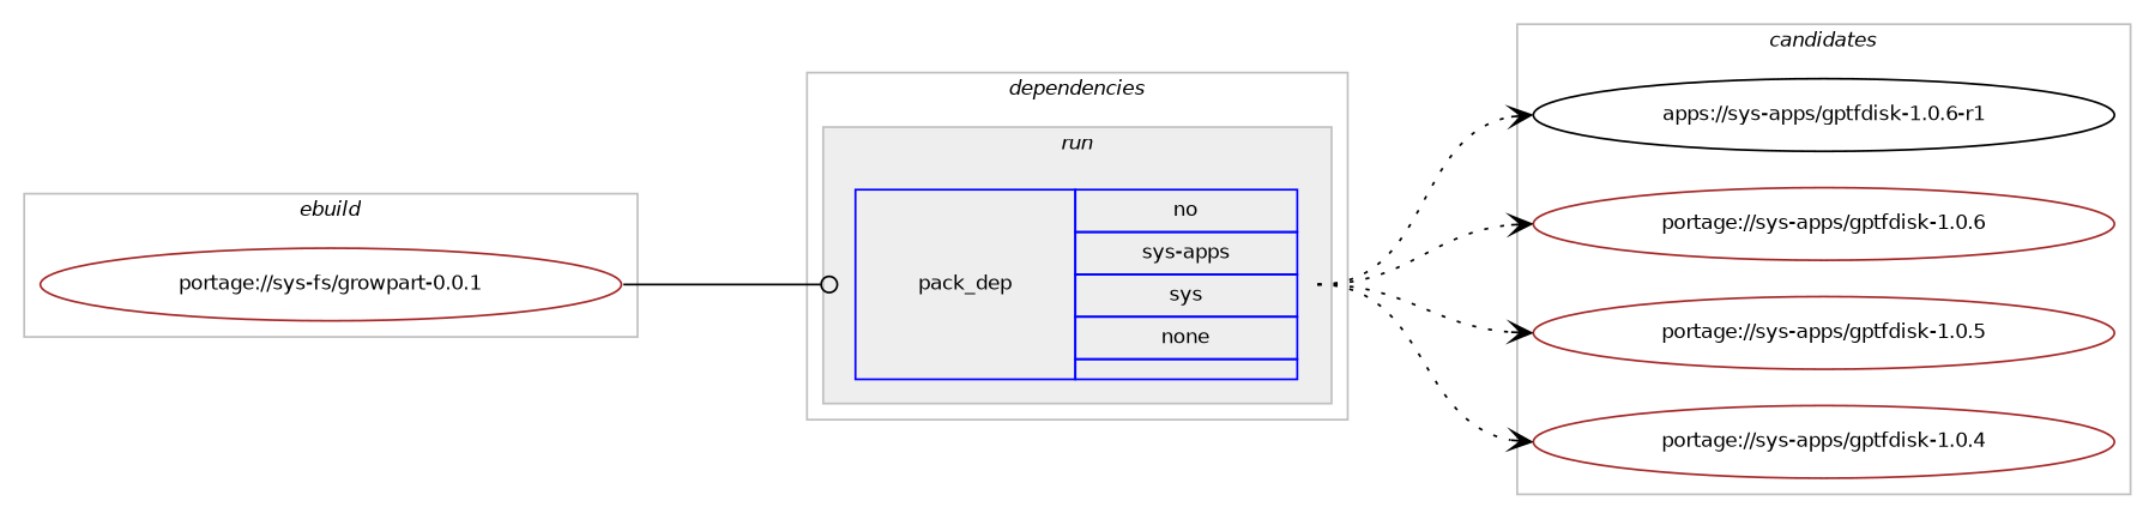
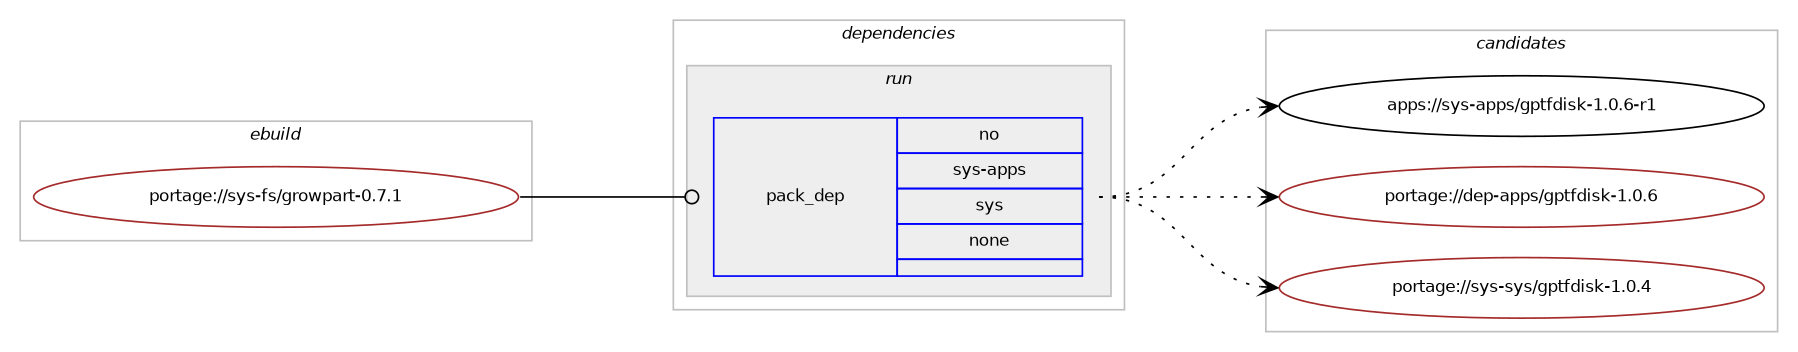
  digraph {
    compound=true
    concentrate=true
    fontname=Helvetica
    fontsize=10
    newrank=true
    rankdir=LR
    ranksep=1.5
    node [color=brown fontname=Helvetica fontsize=10]
    edge [arrowhead=vee headport=w style=dotted tailport=e weight=100]
-   n1 [label="portage://sys-fs/growpart-0.0.1" width=4]
+   n1 [label="portage://sys-fs/growpart-0.7.1" width=4]
    n2 [color=blue label=<<TABLE BORDER="0" CELLBORDER="1" CELLSPACING="0" CELLPADDING="4" WIDTH="220"><TR><TD ROWSPAN="6" CELLPADDING="30">pack_dep</TD></TR><TR><TD WIDTH="110">no</TD></TR><TR><TD>sys-apps</TD></TR><TR><TD>sys</TD></TR><TR><TD>none</TD></TR><TR><TD></TD></TR></TABLE>> shape=none]
    n3 [color=black label="apps://sys-apps/gptfdisk-1.0.6-r1" width=4]
-   n4 [label="portage://sys-apps/gptfdisk-1.0.6" width=4]
-   n5 [label="portage://sys-apps/gptfdisk-1.0.5" width=4]
-   n6 [label="portage://sys-apps/gptfdisk-1.0.4" width=4]
+   n4 [label="portage://dep-apps/gptfdisk-1.0.6" width=4]
+   n6 [label="portage://sys-sys/gptfdisk-1.0.4" width=4]
    subgraph cluster_1 {
      color=gray
      label=<<i>ebuild</i>>
      rank=same
      n1
    }
    subgraph cluster_2 {
      color=gray
      label=<<i>dependencies</i>>
      subgraph cluster_3 {
        color=gray
        fillcolor="#eeeeee"
        label=<<i>compile</i>>
        style=filled
      }
      subgraph cluster_4 {
        color=gray
        fillcolor="#eeeeee"
        label=<<i>compile and run</i>>
        style=filled
      }
      subgraph cluster_5 {
        color=gray
        fillcolor="#eeeeee"
        label=<<i>run</i>>
        style=filled
        subgraph sub_6 {
          color=gray
          fillcolor="#eeeeee"
          label=<<i>run</i>>
          style=filled
          n2
        }
      }
    }
    subgraph cluster_7 {
      color=gray
      label=<<i>candidates</i>>
      rank=same
      subgraph sub_8 {
        color=black
        label=<<i>candidates</i>>
        nodesep=1
        rank=same
        n3
        n4
-       n5
        n6
      }
    }
    n1 -> n2 [arrowhead=odot style=solid weight=20]
    n2 -> n3
    n2 -> n4
-   n2 -> n5
    n2 -> n6
  }
